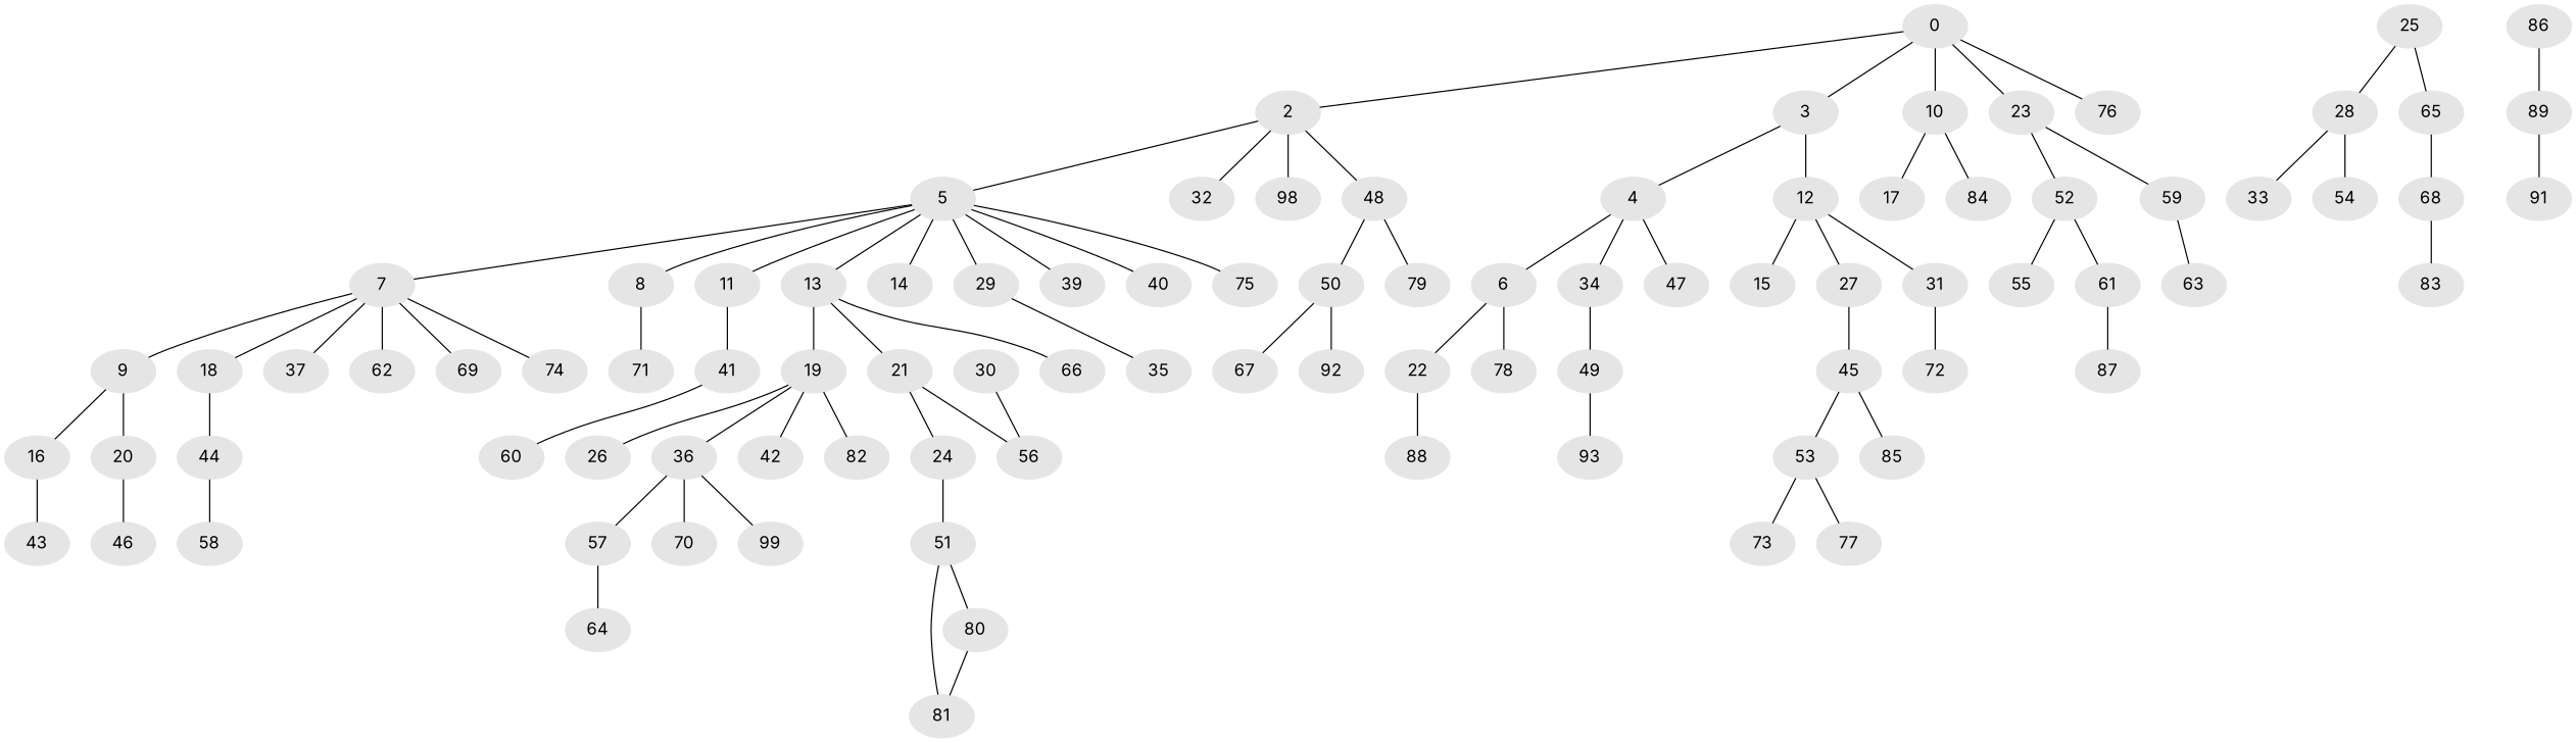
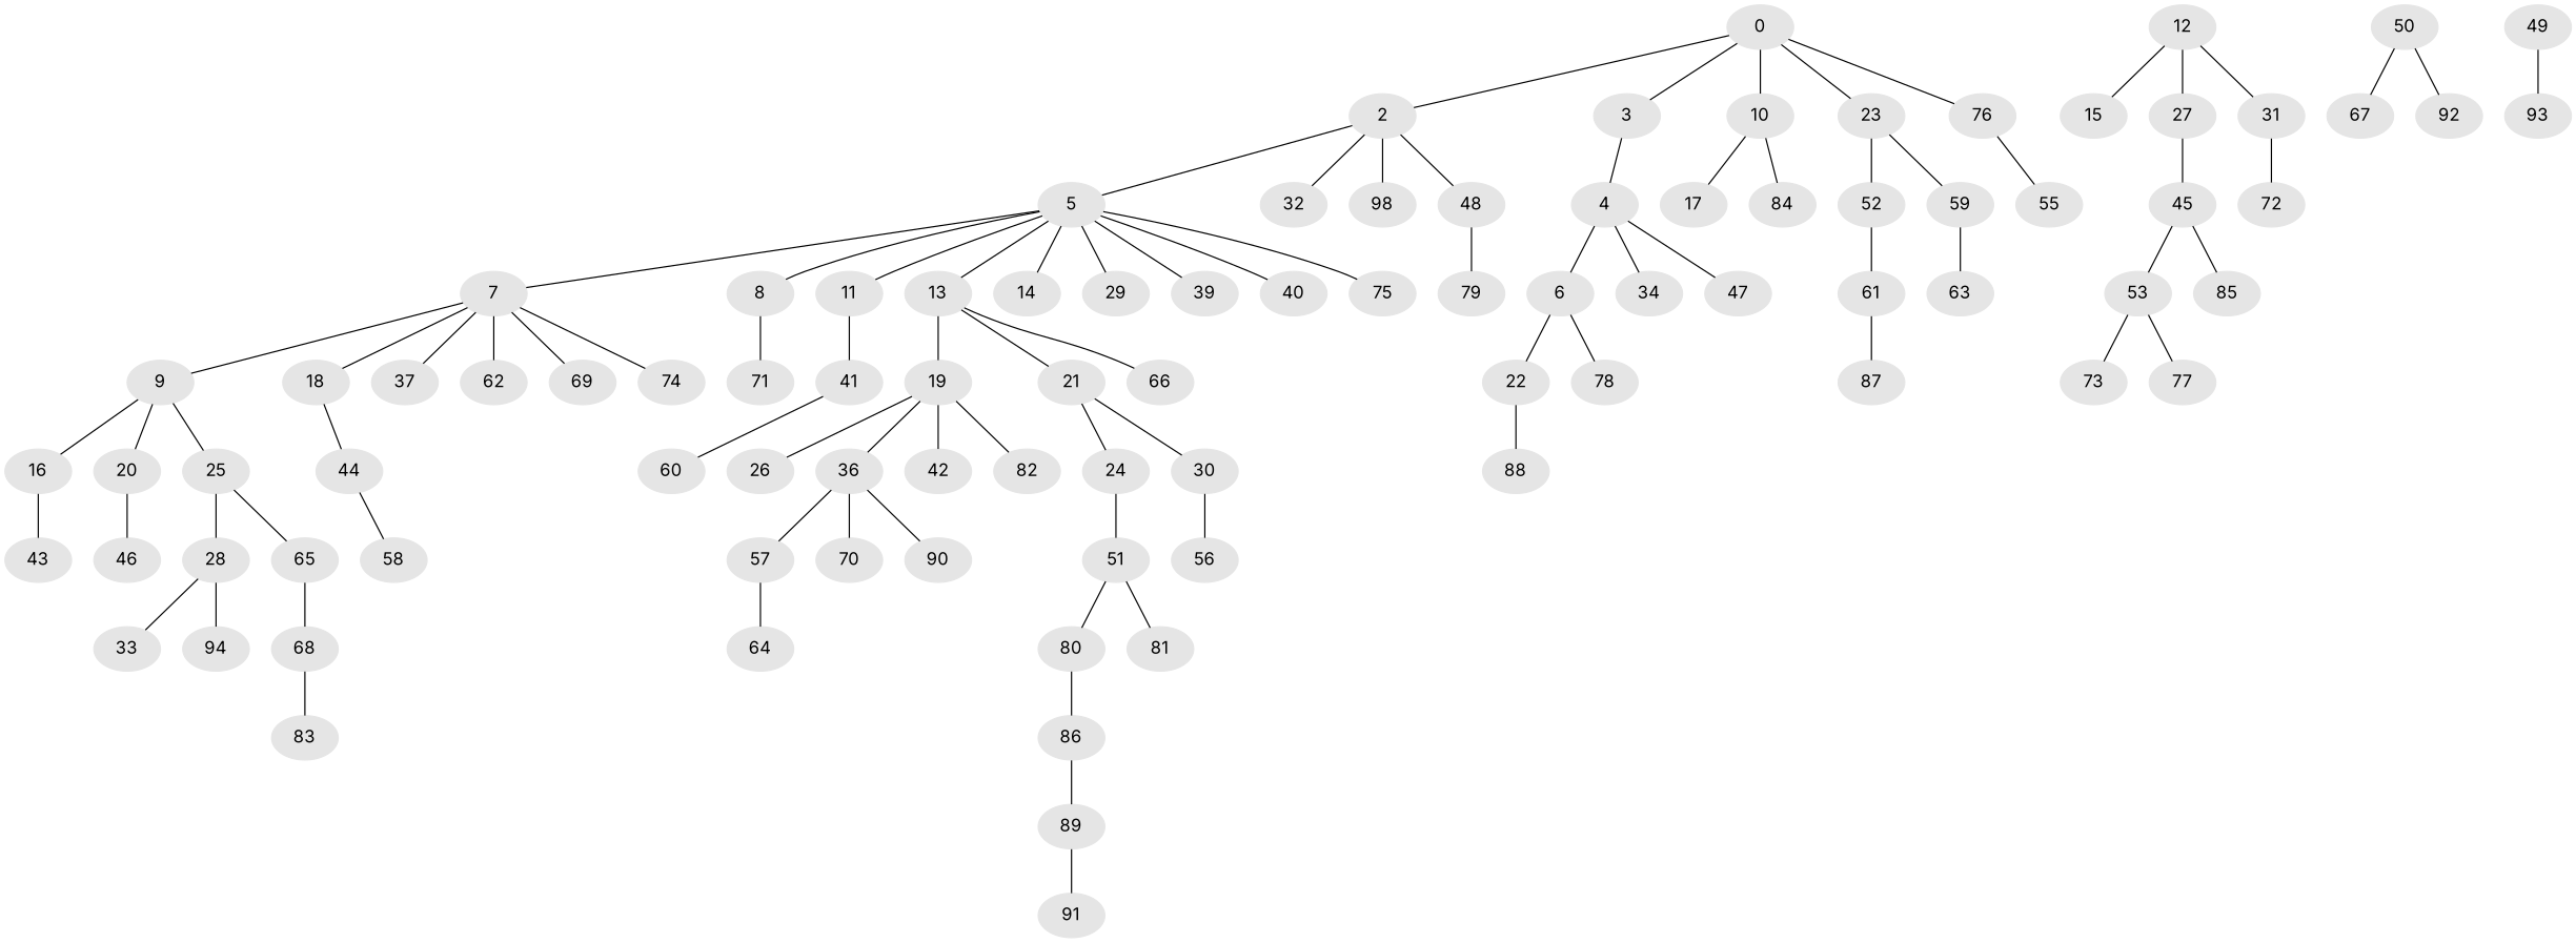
  graph {
    fontname=Inter
    node [color=gray90 fontname=Inter style=filled]
    edge [fontname=Inter]
    n1 [label=0]
    2
    3
    10
    23
    76
    5
    32
    n9 [label=98]
    48
    4
    12
    17
    84
    52
    59
    7
    8
    11
    13
    14
    29
    39
    40
    75
    50
    79
    6
    34
    47
    15
    27
    31
    22
    78
    49
    9
    18
    37
    62
    69
    74
    71
    41
    19
    21
    66
-   35
    88
    16
    20
    25
    44
    43
    46
    28
    65
    60
    45
    72
    26
    36
    42
    82
    24
    30
    57
    70
-   90 [label=99]
+   90
    51
    56
    55
    61
    63
    80
    81
    33
-   54
+   54 [label=94]
    68
    53
    85
    93
    64
    58
    73
    77
    67
    92
    86
    87
    83
    89
    91
    n1 -- 2
    n1 -- 3
    n1 -- 10
    n1 -- 23
    n1 -- 76
    2 -- 5
    2 -- 32
    2 -- n9
    2 -- 48
    3 -- 4
-   3 -- 12
    10 -- 17
    10 -- 84
    23 -- 52
    23 -- 59
    5 -- 7
    5 -- 8
    5 -- 11
    5 -- 13
    5 -- 14
    5 -- 29
    5 -- 39
    5 -- 40
    5 -- 75
-   48 -- 50
    48 -- 79
    4 -- 6
    4 -- 34
    4 -- 47
    12 -- 15
    12 -- 27
    12 -- 31
-   52 -- 55
+   76 -- 55
    52 -- 61
    59 -- 63
    7 -- 9
    7 -- 18
    7 -- 37
    7 -- 62
    7 -- 69
    7 -- 74
    8 -- 71
    11 -- 41
    13 -- 19
    13 -- 21
    13 -- 66
-   29 -- 35
    50 -- 67
    50 -- 92
    6 -- 22
    6 -- 78
-   34 -- 49
    27 -- 45
    31 -- 72
    22 -- 88
    49 -- 93
    9 -- 16
    9 -- 20
+   9 -- 25
    18 -- 44
    41 -- 60
    19 -- 26
    19 -- 36
    19 -- 42
    19 -- 82
    21 -- 24
-   21 -- 56
+   21 -- 30
    16 -- 43
    20 -- 46
    25 -- 28
    25 -- 65
    44 -- 58
    28 -- 33
    28 -- 54
    65 -- 68
    45 -- 53
    45 -- 85
    36 -- 57
    36 -- 70
    36 -- 90
    24 -- 51
    30 -- 56
    57 -- 64
    51 -- 80
    51 -- 81
    61 -- 87
-   80 -- 81
+   80 -- 86
    68 -- 83
    53 -- 73
    53 -- 77
    86 -- 89
    89 -- 91
  }
